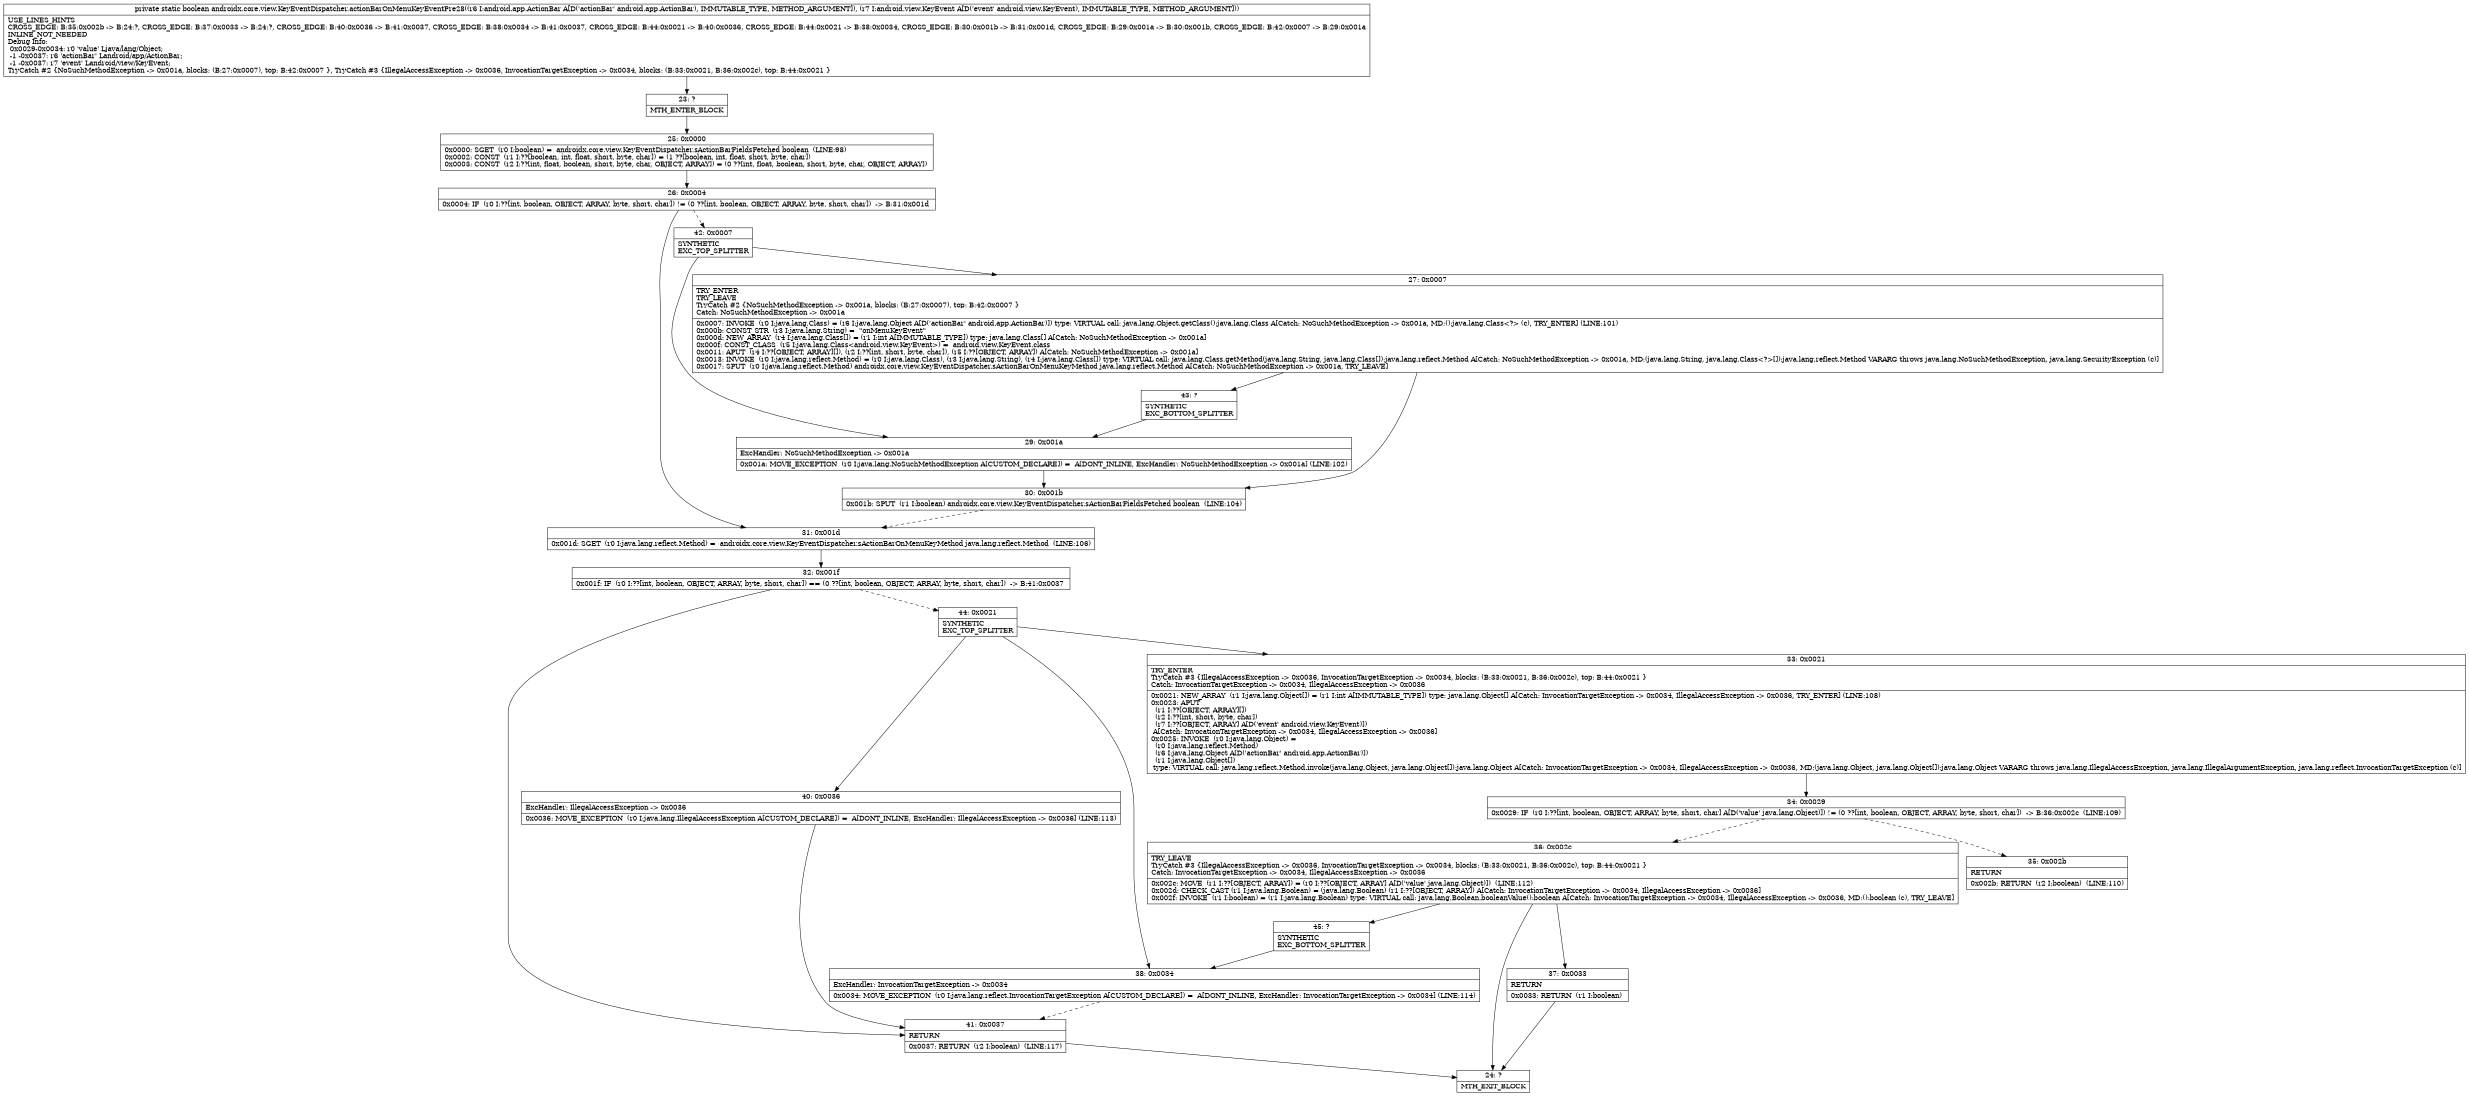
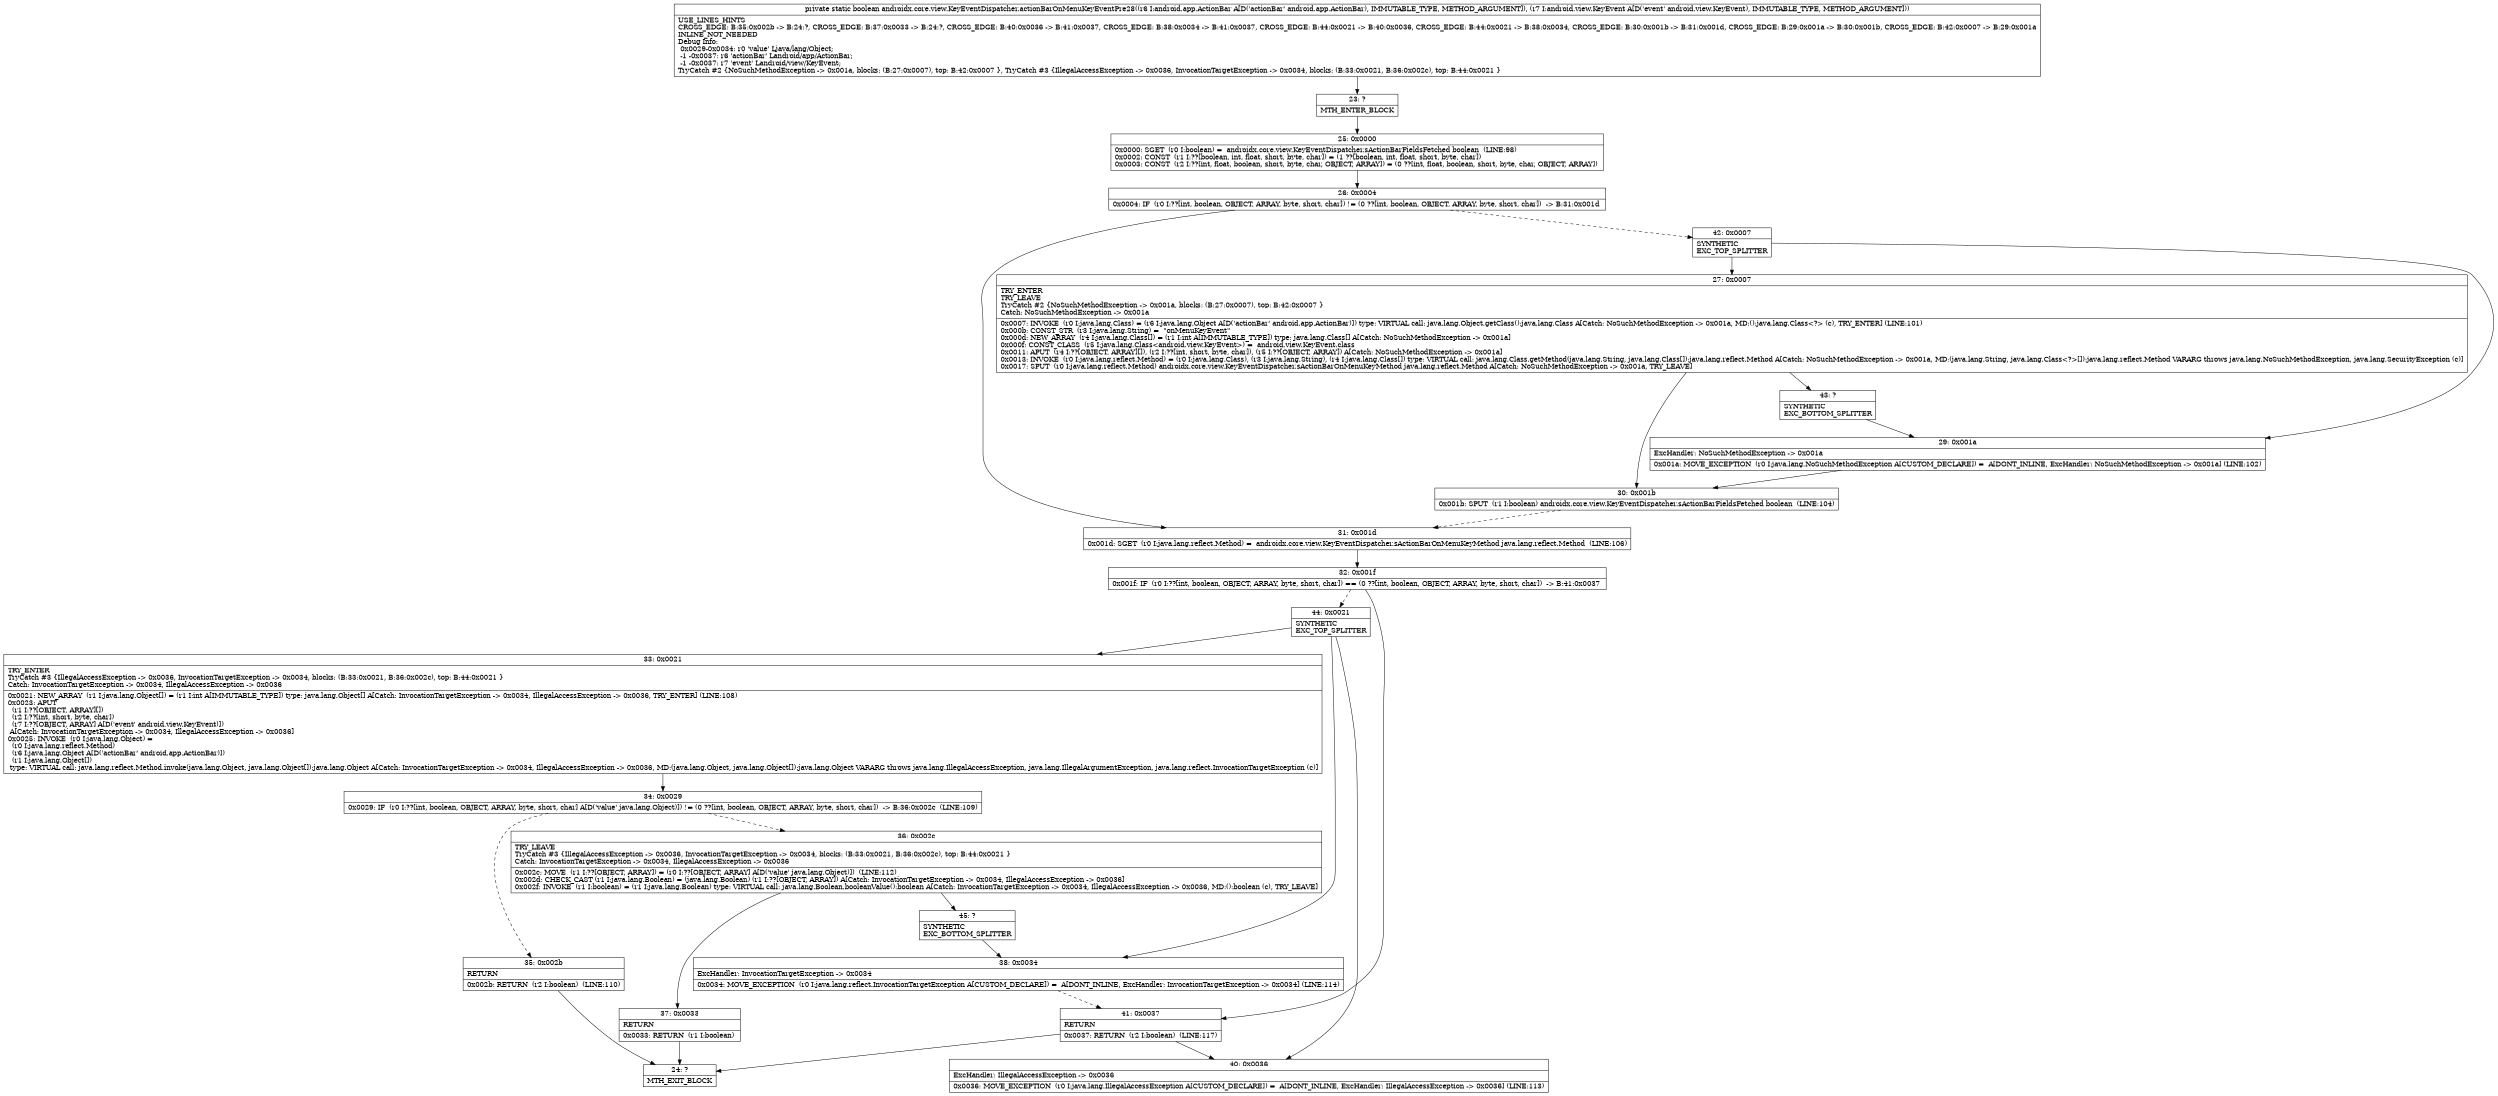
  digraph {
    fontname="DejaVu Serif"
    node [fontname="DejaVu Serif" shape=record]
    edge [fontname="DejaVu Serif"]
    n1 [label="{23\:\ ?|MTH_ENTER_BLOCK\l}"]
    n2 [label="{25\:\ 0x0000|0x0000: SGET  (r0 I:boolean) =  androidx.core.view.KeyEventDispatcher.sActionBarFieldsFetched boolean  (LINE:98)\l0x0002: CONST  (r1 I:??[boolean, int, float, short, byte, char]) = (1 ??[boolean, int, float, short, byte, char]) \l0x0003: CONST  (r2 I:??[int, float, boolean, short, byte, char, OBJECT, ARRAY]) = (0 ??[int, float, boolean, short, byte, char, OBJECT, ARRAY]) \l}"]
    n3 [label="{26\:\ 0x0004|0x0004: IF  (r0 I:??[int, boolean, OBJECT, ARRAY, byte, short, char]) != (0 ??[int, boolean, OBJECT, ARRAY, byte, short, char])  \-\> B:31:0x001d \l}"]
    n4 [label="{31\:\ 0x001d|0x001d: SGET  (r0 I:java.lang.reflect.Method) =  androidx.core.view.KeyEventDispatcher.sActionBarOnMenuKeyMethod java.lang.reflect.Method  (LINE:106)\l}"]
    n5 [label="{42\:\ 0x0007|SYNTHETIC\lEXC_TOP_SPLITTER\l}"]
    n6 [label="{32\:\ 0x001f|0x001f: IF  (r0 I:??[int, boolean, OBJECT, ARRAY, byte, short, char]) == (0 ??[int, boolean, OBJECT, ARRAY, byte, short, char])  \-\> B:41:0x0037 \l}"]
    n7 [label="{27\:\ 0x0007|TRY_ENTER\lTRY_LEAVE\lTryCatch #2 \{NoSuchMethodException \-\> 0x001a, blocks: (B:27:0x0007), top: B:42:0x0007 \}\lCatch: NoSuchMethodException \-\> 0x001a\l|0x0007: INVOKE  (r0 I:java.lang.Class) = (r6 I:java.lang.Object A[D('actionBar' android.app.ActionBar)]) type: VIRTUAL call: java.lang.Object.getClass():java.lang.Class A[Catch: NoSuchMethodException \-\> 0x001a, MD:():java.lang.Class\<?\> (c), TRY_ENTER] (LINE:101)\l0x000b: CONST_STR  (r3 I:java.lang.String) =  \"onMenuKeyEvent\" \l0x000d: NEW_ARRAY  (r4 I:java.lang.Class[]) = (r1 I:int A[IMMUTABLE_TYPE]) type: java.lang.Class[] A[Catch: NoSuchMethodException \-\> 0x001a]\l0x000f: CONST_CLASS  (r5 I:java.lang.Class\<android.view.KeyEvent\>) =  android.view.KeyEvent.class \l0x0011: APUT  (r4 I:??[OBJECT, ARRAY][]), (r2 I:??[int, short, byte, char]), (r5 I:??[OBJECT, ARRAY]) A[Catch: NoSuchMethodException \-\> 0x001a]\l0x0013: INVOKE  (r0 I:java.lang.reflect.Method) = (r0 I:java.lang.Class), (r3 I:java.lang.String), (r4 I:java.lang.Class[]) type: VIRTUAL call: java.lang.Class.getMethod(java.lang.String, java.lang.Class[]):java.lang.reflect.Method A[Catch: NoSuchMethodException \-\> 0x001a, MD:(java.lang.String, java.lang.Class\<?\>[]):java.lang.reflect.Method VARARG throws java.lang.NoSuchMethodException, java.lang.SecurityException (c)]\l0x0017: SPUT  (r0 I:java.lang.reflect.Method) androidx.core.view.KeyEventDispatcher.sActionBarOnMenuKeyMethod java.lang.reflect.Method A[Catch: NoSuchMethodException \-\> 0x001a, TRY_LEAVE]\l}"]
    n8 [label="{29\:\ 0x001a|ExcHandler: NoSuchMethodException \-\> 0x001a\l|0x001a: MOVE_EXCEPTION  (r0 I:java.lang.NoSuchMethodException A[CUSTOM_DECLARE]) =  A[DONT_INLINE, ExcHandler: NoSuchMethodException \-\> 0x001a] (LINE:102)\l}"]
    n9 [label="{41\:\ 0x0037|RETURN\l|0x0037: RETURN  (r2 I:boolean)  (LINE:117)\l}"]
    n10 [label="{44\:\ 0x0021|SYNTHETIC\lEXC_TOP_SPLITTER\l}"]
    n11 [label="{24\:\ ?|MTH_EXIT_BLOCK\l}"]
    n12 [label="{33\:\ 0x0021|TRY_ENTER\lTryCatch #3 \{IllegalAccessException \-\> 0x0036, InvocationTargetException \-\> 0x0034, blocks: (B:33:0x0021, B:36:0x002c), top: B:44:0x0021 \}\lCatch: InvocationTargetException \-\> 0x0034, IllegalAccessException \-\> 0x0036\l|0x0021: NEW_ARRAY  (r1 I:java.lang.Object[]) = (r1 I:int A[IMMUTABLE_TYPE]) type: java.lang.Object[] A[Catch: InvocationTargetException \-\> 0x0034, IllegalAccessException \-\> 0x0036, TRY_ENTER] (LINE:108)\l0x0023: APUT  \l  (r1 I:??[OBJECT, ARRAY][])\l  (r2 I:??[int, short, byte, char])\l  (r7 I:??[OBJECT, ARRAY] A[D('event' android.view.KeyEvent)])\l A[Catch: InvocationTargetException \-\> 0x0034, IllegalAccessException \-\> 0x0036]\l0x0025: INVOKE  (r0 I:java.lang.Object) = \l  (r0 I:java.lang.reflect.Method)\l  (r6 I:java.lang.Object A[D('actionBar' android.app.ActionBar)])\l  (r1 I:java.lang.Object[])\l type: VIRTUAL call: java.lang.reflect.Method.invoke(java.lang.Object, java.lang.Object[]):java.lang.Object A[Catch: InvocationTargetException \-\> 0x0034, IllegalAccessException \-\> 0x0036, MD:(java.lang.Object, java.lang.Object[]):java.lang.Object VARARG throws java.lang.IllegalAccessException, java.lang.IllegalArgumentException, java.lang.reflect.InvocationTargetException (c)]\l}"]
    n13 [label="{40\:\ 0x0036|ExcHandler: IllegalAccessException \-\> 0x0036\l|0x0036: MOVE_EXCEPTION  (r0 I:java.lang.IllegalAccessException A[CUSTOM_DECLARE]) =  A[DONT_INLINE, ExcHandler: IllegalAccessException \-\> 0x0036] (LINE:113)\l}"]
    n14 [label="{38\:\ 0x0034|ExcHandler: InvocationTargetException \-\> 0x0034\l|0x0034: MOVE_EXCEPTION  (r0 I:java.lang.reflect.InvocationTargetException A[CUSTOM_DECLARE]) =  A[DONT_INLINE, ExcHandler: InvocationTargetException \-\> 0x0034] (LINE:114)\l}"]
    n15 [label="{34\:\ 0x0029|0x0029: IF  (r0 I:??[int, boolean, OBJECT, ARRAY, byte, short, char] A[D('value' java.lang.Object)]) != (0 ??[int, boolean, OBJECT, ARRAY, byte, short, char])  \-\> B:36:0x002c  (LINE:109)\l}"]
    n16 [label="{35\:\ 0x002b|RETURN\l|0x002b: RETURN  (r2 I:boolean)  (LINE:110)\l}"]
    n17 [label="{36\:\ 0x002c|TRY_LEAVE\lTryCatch #3 \{IllegalAccessException \-\> 0x0036, InvocationTargetException \-\> 0x0034, blocks: (B:33:0x0021, B:36:0x002c), top: B:44:0x0021 \}\lCatch: InvocationTargetException \-\> 0x0034, IllegalAccessException \-\> 0x0036\l|0x002c: MOVE  (r1 I:??[OBJECT, ARRAY]) = (r0 I:??[OBJECT, ARRAY] A[D('value' java.lang.Object)])  (LINE:112)\l0x002d: CHECK_CAST (r1 I:java.lang.Boolean) = (java.lang.Boolean) (r1 I:??[OBJECT, ARRAY]) A[Catch: InvocationTargetException \-\> 0x0034, IllegalAccessException \-\> 0x0036]\l0x002f: INVOKE  (r1 I:boolean) = (r1 I:java.lang.Boolean) type: VIRTUAL call: java.lang.Boolean.booleanValue():boolean A[Catch: InvocationTargetException \-\> 0x0034, IllegalAccessException \-\> 0x0036, MD:():boolean (c), TRY_LEAVE]\l}"]
    n18 [label="{37\:\ 0x0033|RETURN\l|0x0033: RETURN  (r1 I:boolean) \l}"]
    n19 [label="{45\:\ ?|SYNTHETIC\lEXC_BOTTOM_SPLITTER\l}"]
    n20 [label="{30\:\ 0x001b|0x001b: SPUT  (r1 I:boolean) androidx.core.view.KeyEventDispatcher.sActionBarFieldsFetched boolean  (LINE:104)\l}"]
    n21 [label="{43\:\ ?|SYNTHETIC\lEXC_BOTTOM_SPLITTER\l}"]
    n22 [label="{private static boolean androidx.core.view.KeyEventDispatcher.actionBarOnMenuKeyEventPre28((r6 I:android.app.ActionBar A[D('actionBar' android.app.ActionBar), IMMUTABLE_TYPE, METHOD_ARGUMENT]), (r7 I:android.view.KeyEvent A[D('event' android.view.KeyEvent), IMMUTABLE_TYPE, METHOD_ARGUMENT]))  | USE_LINES_HINTS\lCROSS_EDGE: B:35:0x002b \-\> B:24:?, CROSS_EDGE: B:37:0x0033 \-\> B:24:?, CROSS_EDGE: B:40:0x0036 \-\> B:41:0x0037, CROSS_EDGE: B:38:0x0034 \-\> B:41:0x0037, CROSS_EDGE: B:44:0x0021 \-\> B:40:0x0036, CROSS_EDGE: B:44:0x0021 \-\> B:38:0x0034, CROSS_EDGE: B:30:0x001b \-\> B:31:0x001d, CROSS_EDGE: B:29:0x001a \-\> B:30:0x001b, CROSS_EDGE: B:42:0x0007 \-\> B:29:0x001a\lINLINE_NOT_NEEDED\lDebug Info:\l  0x0029\-0x0034: r0 'value' Ljava\/lang\/Object;\l  \-1 \-0x0037: r6 'actionBar' Landroid\/app\/ActionBar;\l  \-1 \-0x0037: r7 'event' Landroid\/view\/KeyEvent;\lTryCatch #2 \{NoSuchMethodException \-\> 0x001a, blocks: (B:27:0x0007), top: B:42:0x0007 \}, TryCatch #3 \{IllegalAccessException \-\> 0x0036, InvocationTargetException \-\> 0x0034, blocks: (B:33:0x0021, B:36:0x002c), top: B:44:0x0021 \}\l}"]
    n1 -> n2
    n2 -> n3
    n3 -> n4
    n3 -> n5 [style=dashed]
    n4 -> n6
    n5 -> n7
    n5 -> n8
    n6 -> n9
    n6 -> n10 [style=dashed]
    n7 -> n20
    n7 -> n21
    n8 -> n20
    n9 -> n11
    n10 -> n12
    n10 -> n13
    n10 -> n14
    n12 -> n15
-   n13 -> n9
+   n9 -> n13
    n14 -> n9 [style=dashed]
    n15 -> n16 [style=dashed]
    n15 -> n17 [style=dashed]
-   n17 -> n11
+   n16 -> n11
    n17 -> n18
    n17 -> n19
    n18 -> n11
    n19 -> n14
    n20 -> n4 [style=dashed]
    n21 -> n8
    n22 -> n1
  }
